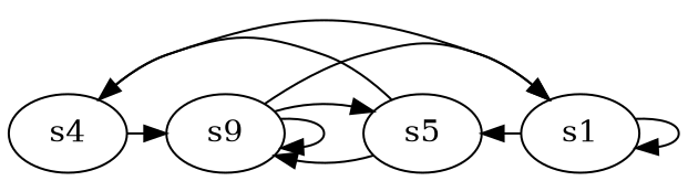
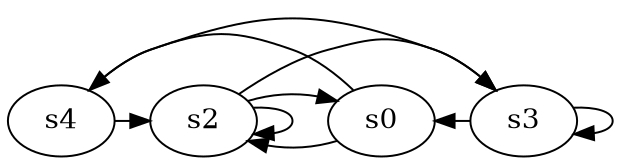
  digraph {
    node [player=0]
    n1 [label=s4]
-   s0 [label=s5]
-   s2 [player=1 label=s9]
-   s3 [label=s1]
+   s0
+   s2 [player=1]
+   s3
    n1 -> s2 [constraint="time % 3 == 0"]
    n1 -> s3 [constraint="time == 12"]
    s0 -> n1 [constraint="time == 6 || time == 8 || time == 11 || time == 24"]
    s0 -> s2 [constraint="time == 7 || time == 10 || time == 13"]
    s2 -> s0 [constraint="time == 7 || time == 12 || time == 13"]
    s2 -> s2 [constraint="time % 4 == 0"]
    s2 -> s3 [constraint="time % 2 == 0 && !(time % 3 == 0)"]
    s3 -> s0 [constraint="time % 6 == 4"]
    s3 -> s3 [constraint="time % 2 == 0"]
  }
